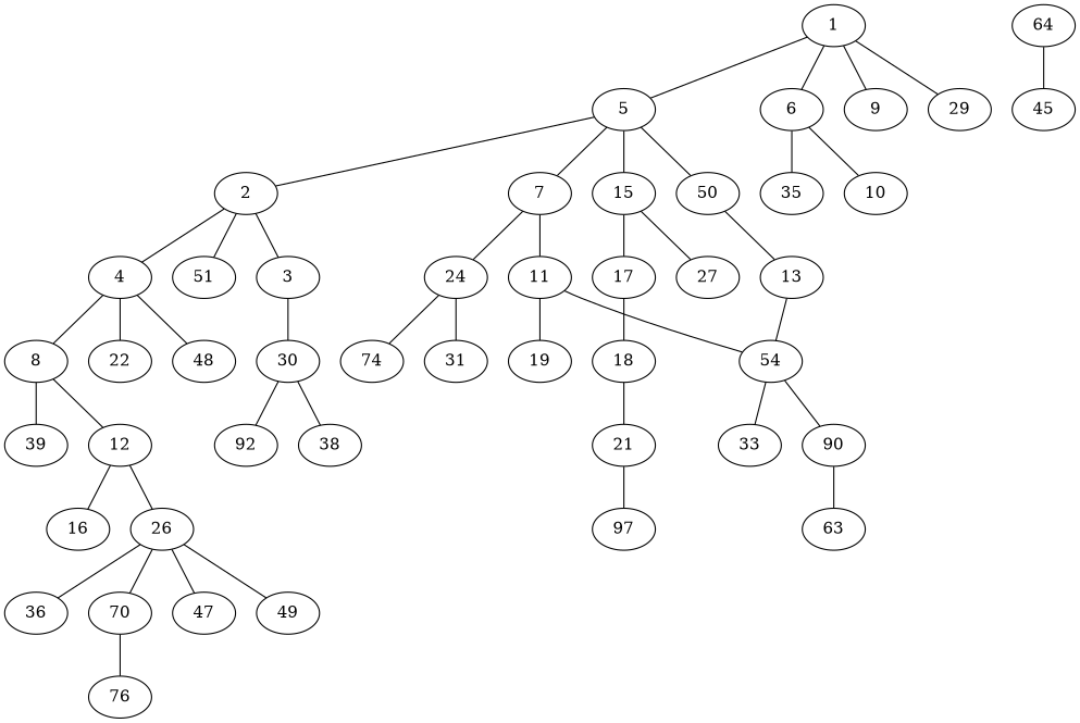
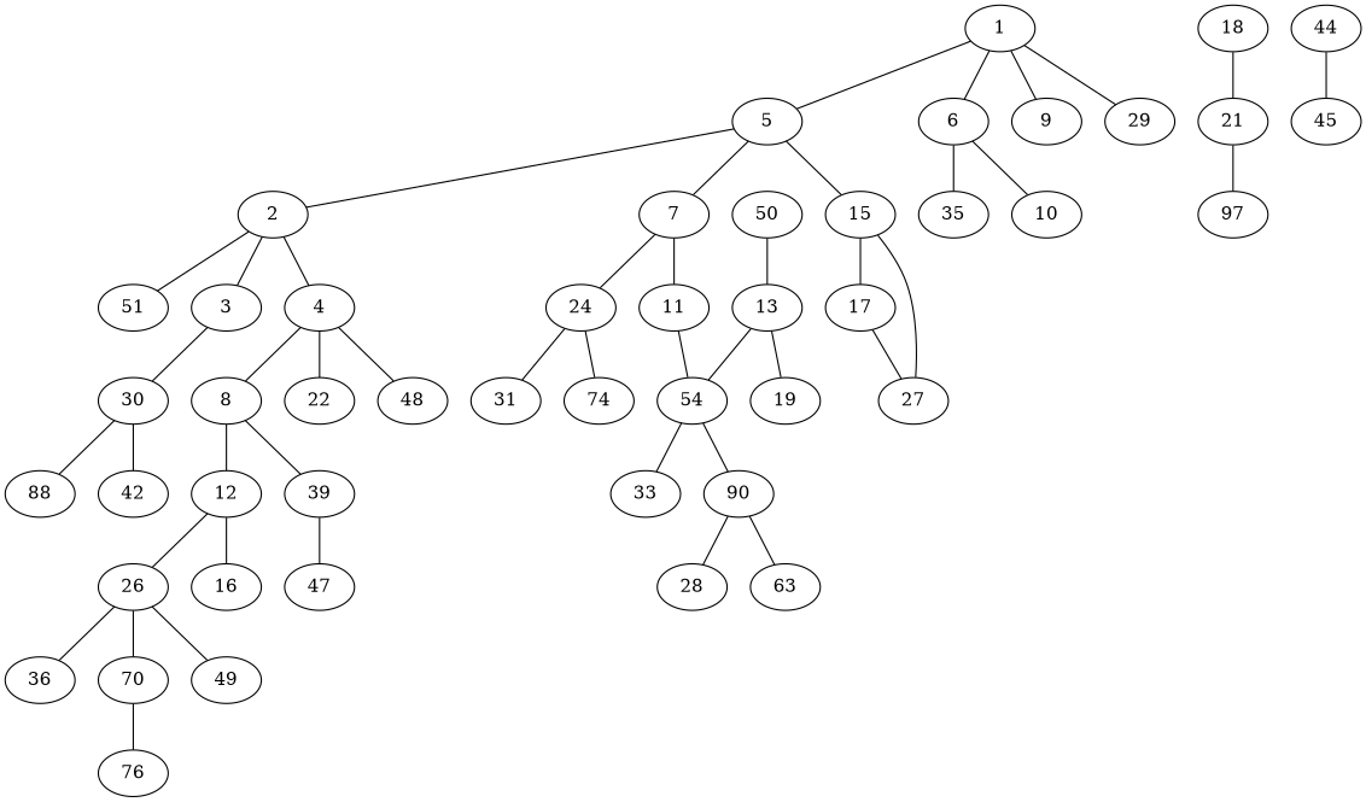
  graph {
    1
    5
    6
    9
    29
    2
    3
    4
    n9 [label=51]
    7
    15
    50
    35
    10
    17
    18
    30
    8
    22
    48
    11
    24
    27
    13
    n25 [label=54]
    19
    21
-   38
-   42 [label=92]
+   38 [label=88]
+   42
    12
    39
    16
    26
    31
    n35 [label=74]
    33
    n37 [label=90]
    36
    n39 [label=70]
    47
    49
    n42 [label=63]
+   28
    n44 [label=76]
    n45 [label=97]
-   44 [label=64]
+   44
    45
    1 -- 5
    1 -- 6
    1 -- 9
    1 -- 29
    5 -- 2
    5 -- 7
    5 -- 15
-   5 -- 50
    6 -- 35
    6 -- 10
    2 -- 3
    2 -- 4
    2 -- n9
    3 -- 30
    4 -- 8
    4 -- 22
    4 -- 48
    7 -- 11
    7 -- 24
    15 -- 17
    15 -- 27
    50 -- 13
-   17 -- 18
+   17 -- 27
    18 -- 21
    30 -- 38
    30 -- 42
    8 -- 12
    8 -- 39
    11 -- n25
    24 -- 31
    24 -- n35
    13 -- n25
-   11 -- 19
+   13 -- 19
    n25 -- 33
    n25 -- n37
    21 -- n45
    12 -- 16
    12 -- 26
    26 -- 36
    26 -- n39
-   26 -- 47
+   39 -- 47
    26 -- 49
    n37 -- n42
+   n37 -- 28
    n39 -- n44
    44 -- 45
  }
